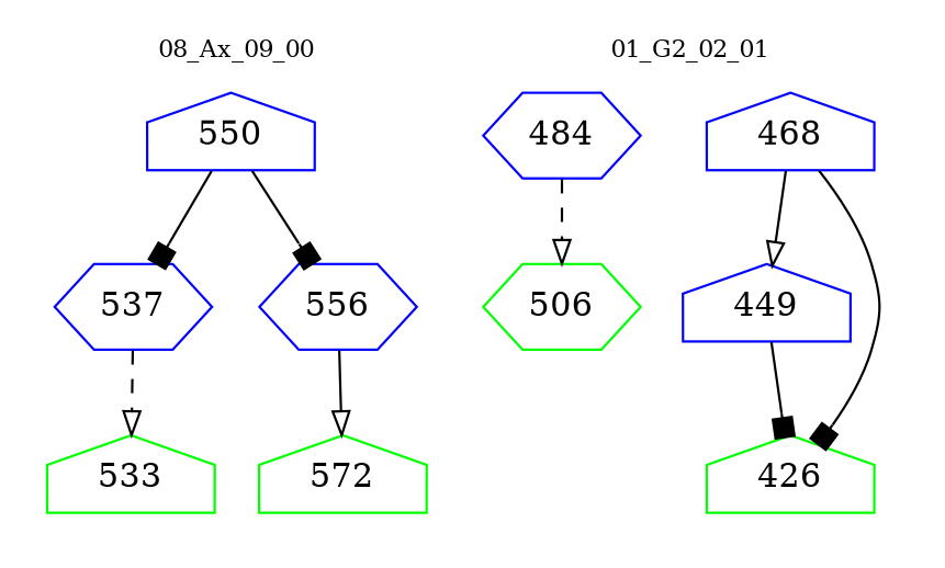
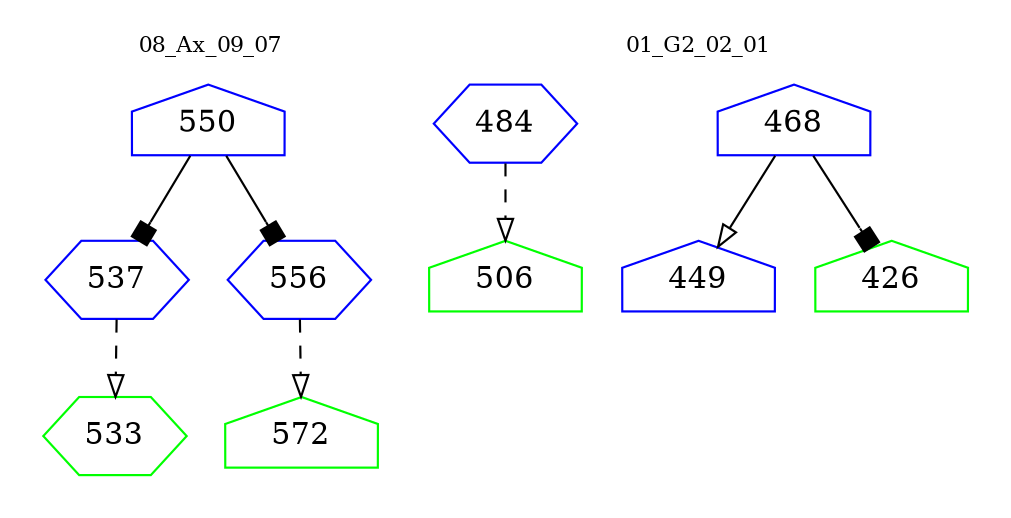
  digraph {
    node [color=blue shape=house]
    edge [arrowhead=box color=black style=solid]
    n1 [label=550]
    n2 [label=537 shape=hexagon]
    n3 [label=556 shape=hexagon]
-   n4 [color=green label=533]
+   n4 [color=green label=533 shape=hexagon]
    n5 [color=green label=572]
    n6 [label=468]
    n7 [label=449]
    n8 [label=484 shape=hexagon]
    n9 [color=green label=426]
-   n10 [color=green label=506 shape=hexagon]
+   n10 [color=green label=506]
    subgraph cluster_1 {
      color=white
      fontsize=10
-     label="08_Ax_09_00"
+     label="08_Ax_09_07"
      n1
      n2
      n3
      n4
      n5
    }
    subgraph cluster_2 {
      color=white
      fontsize=10
      label="01_G2_02_01"
      n6
      n7
      n8
      n9
      n10
    }
    n1 -> n2
    n1 -> n3
    n2 -> n4 [arrowhead=onormal style=dashed]
-   n3 -> n5 [arrowhead=onormal]
+   n3 -> n5 [arrowhead=onormal style=dashed]
    n6 -> n7 [arrowhead=onormal]
    n6 -> n9
-   n7 -> n9
    n8 -> n10 [arrowhead=onormal style=dashed]
  }
